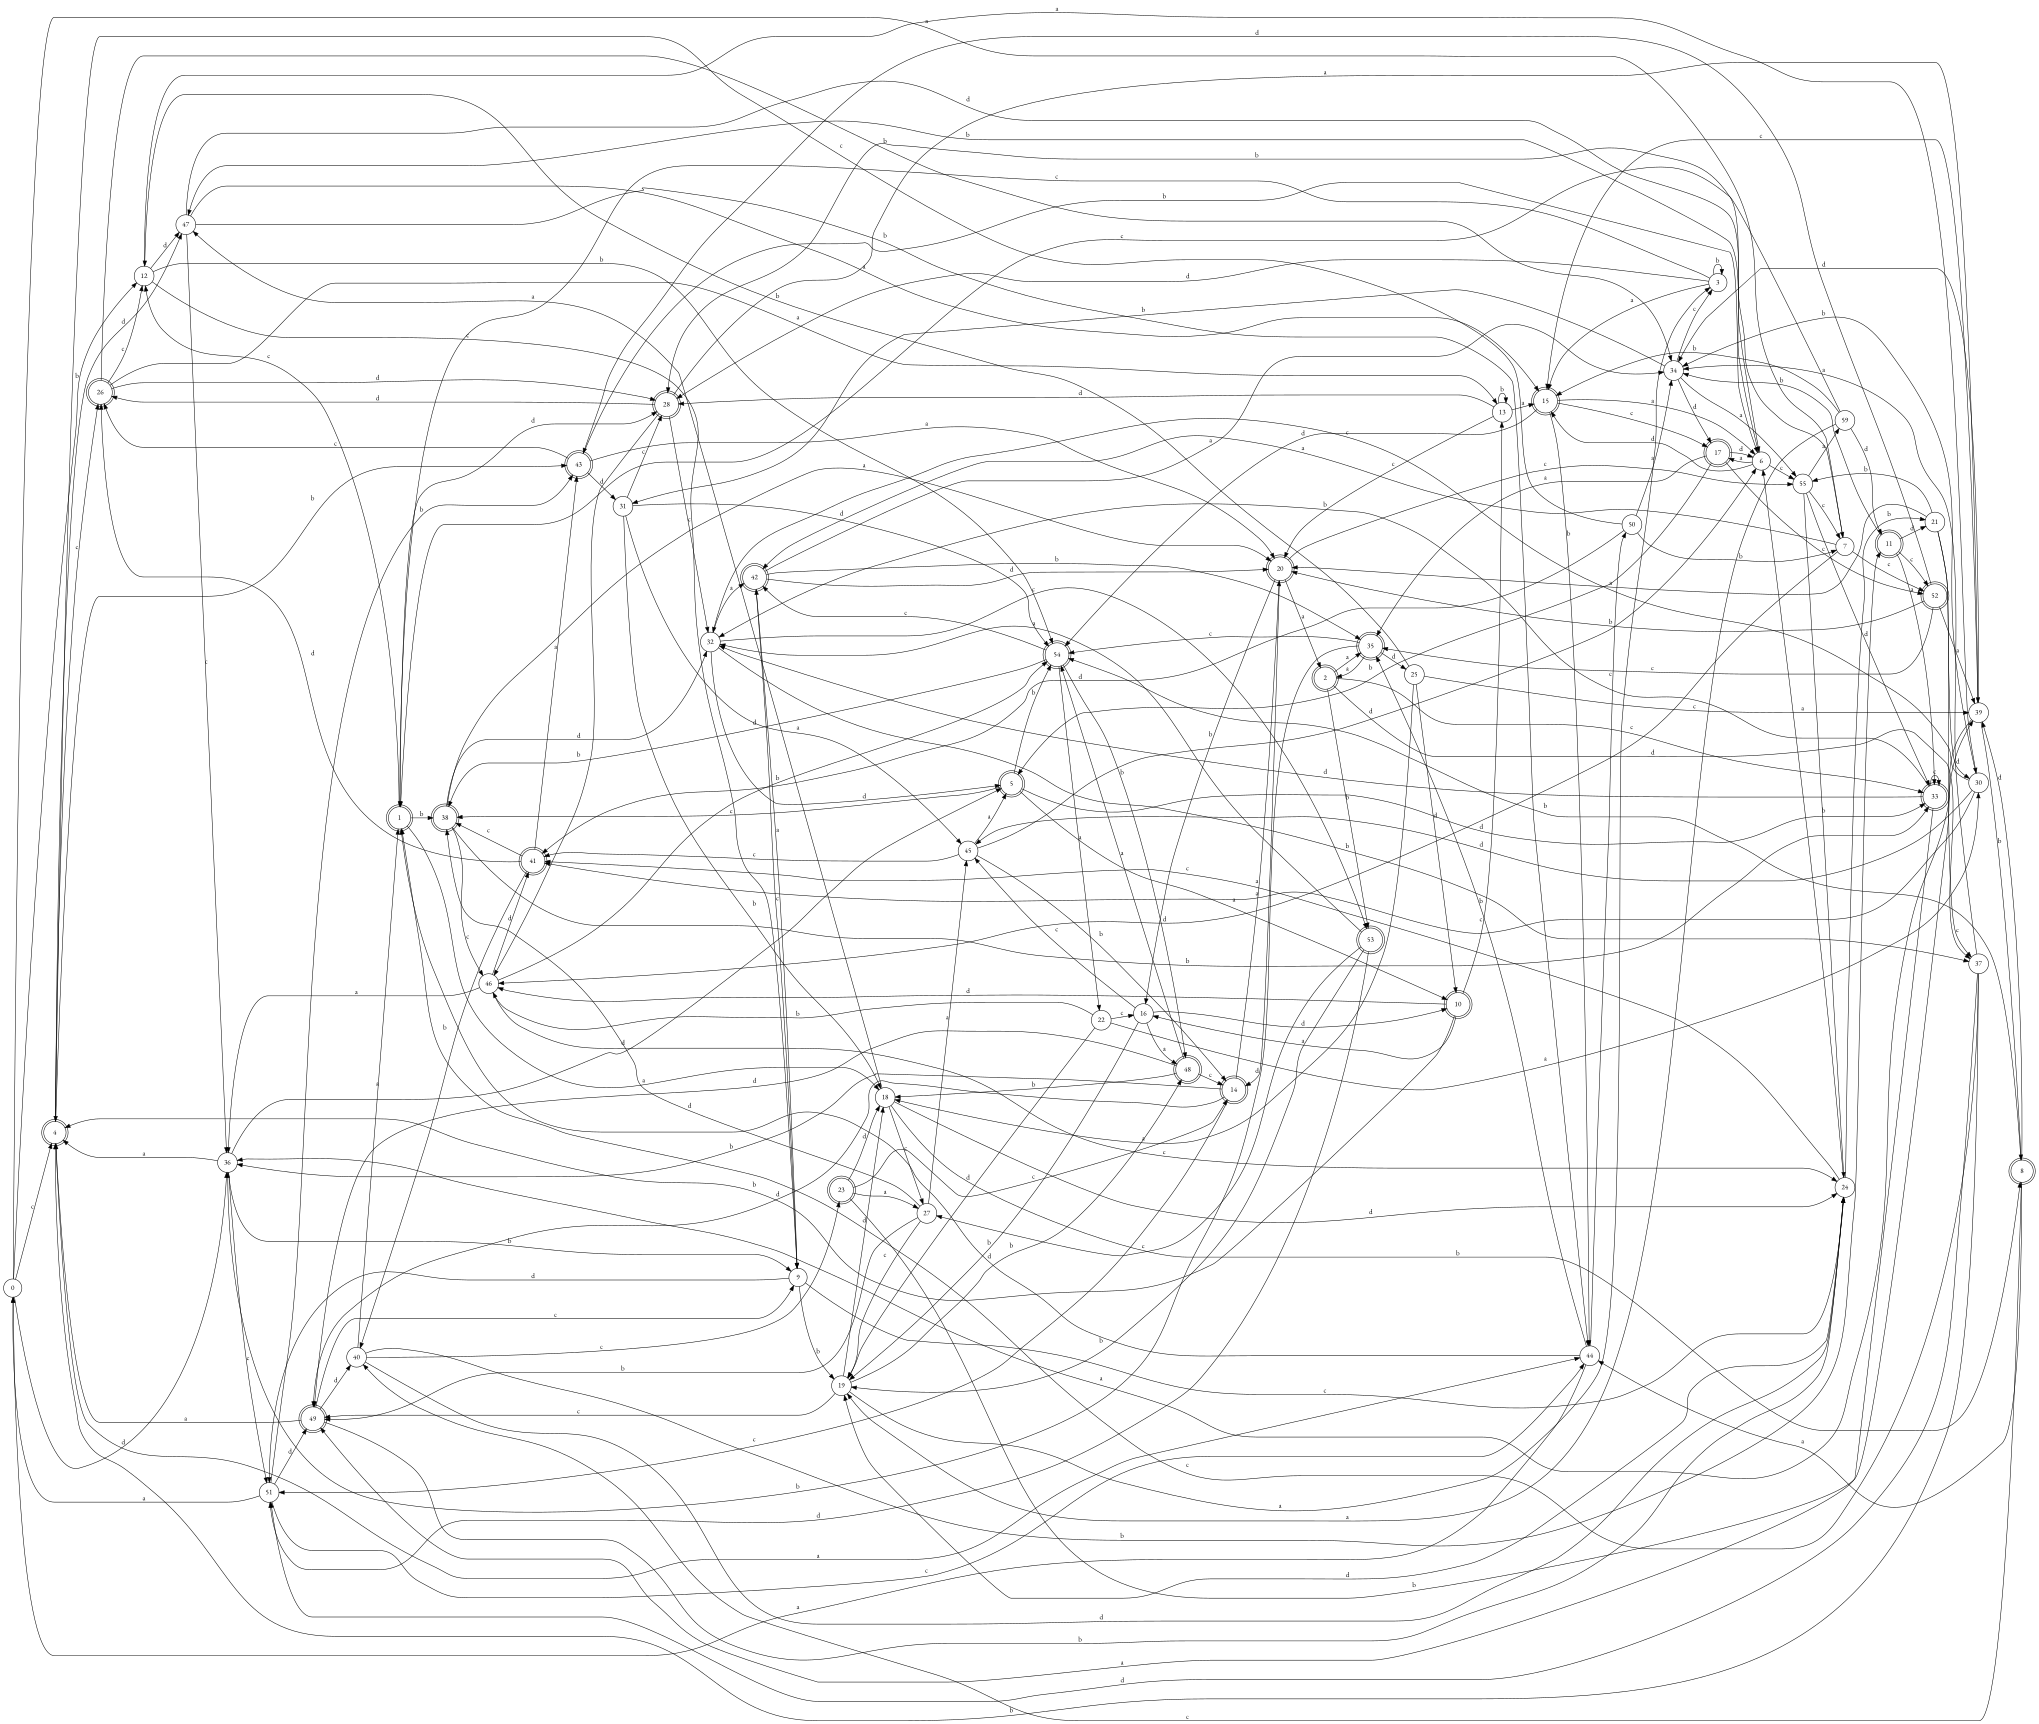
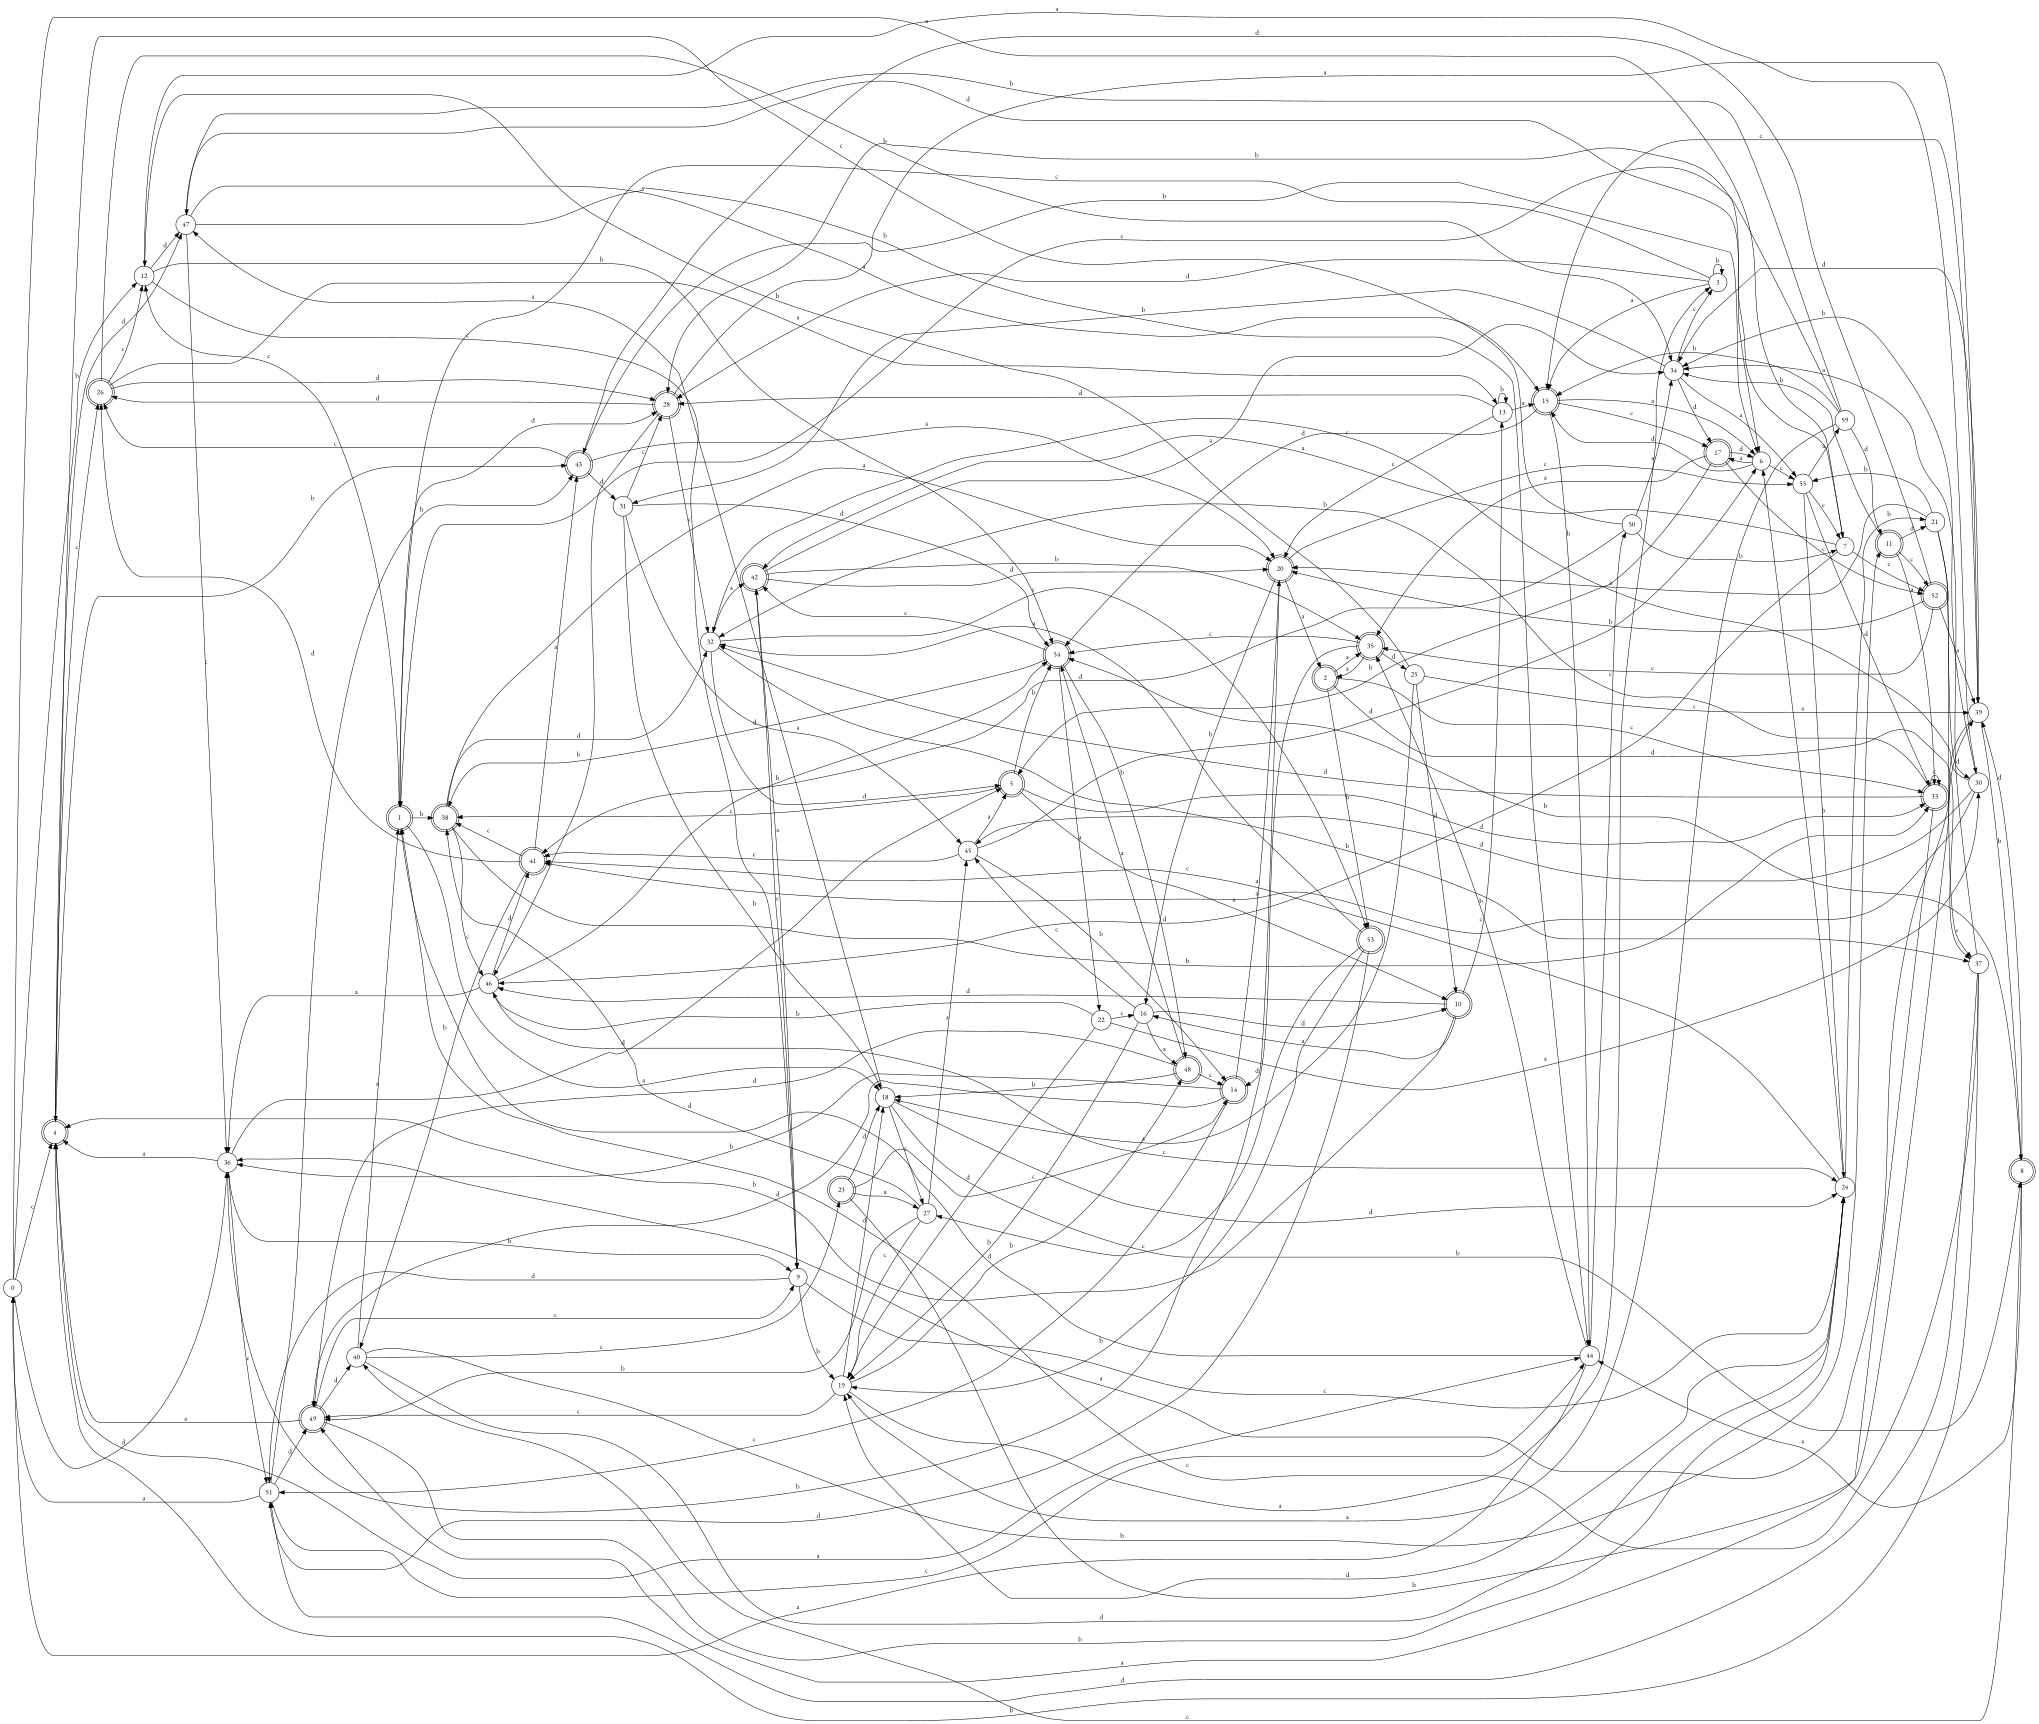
  digraph {
    fontname="EB Garamond"
    rankdir=LR
    node [color=black fillcolor=white fontname="EB Garamond" shape=circle style=filled]
    edge [fontname="EB Garamond"]
    n1 [label=0]
    n2 [label=4 shape=doublecircle style="rounded,filled"]
    n3 [label=7]
    n4 [label=12]
    n5 [label=36]
    n6 [label=26 shape=doublecircle style="rounded,filled"]
    n7 [label=43 shape=doublecircle style="rounded,filled"]
    n8 [label=44]
    n9 [label=47]
    n10 [label=28 shape=doublecircle style="rounded,filled"]
    n11 [label=42 shape=doublecircle style="rounded,filled"]
    n12 [label=46]
    n13 [label=52 shape=doublecircle style="rounded,filled"]
    n14 [label=54 shape=doublecircle style="rounded,filled"]
    n15 [label=9]
    n16 [label=30]
    n17 [label=5 shape=doublecircle style="rounded,filled"]
    n18 [label=51]
    n19 [label=1 shape=doublecircle style="rounded,filled"]
    n20 [label=18]
    n21 [label=38 shape=doublecircle style="rounded,filled"]
    n22 [label=8 shape=doublecircle style="rounded,filled"]
    n23 [label=24]
    n24 [label=27]
    n25 [label=39]
    n26 [label=32]
    n27 [label=33 shape=doublecircle style="rounded,filled"]
    n28 [label=20 shape=doublecircle style="rounded,filled"]
    n29 [label=2 shape=doublecircle style="rounded,filled"]
    n30 [label=35 shape=doublecircle style="rounded,filled"]
    n31 [label=37]
    n32 [label=53 shape=doublecircle style="rounded,filled"]
    n33 [label=49 shape=doublecircle style="rounded,filled"]
    n34 [label=25]
    n35 [label=34]
    n36 [label=19]
    n37 [label=3]
    n38 [label=15 shape=doublecircle style="rounded,filled"]
    n39 [label=6]
    n40 [label=17 shape=doublecircle style="rounded,filled"]
    n41 [label=13]
    n42 [label=31]
    n43 [label=50]
    n44 [label=10 shape=doublecircle style="rounded,filled"]
    n45 [label=16]
    n46 [label=48 shape=doublecircle style="rounded,filled"]
    n47 [label=22]
    n48 [label=55]
    n49 [label=59]
    n50 [label=41 shape=doublecircle style="rounded,filled"]
    n51 [label=40]
    n52 [label=11 shape=doublecircle style="rounded,filled"]
    n53 [label=23 shape=doublecircle style="rounded,filled"]
    n54 [label=21]
    n55 [label=45]
    n56 [label=14 shape=doublecircle style="rounded,filled"]
    n1 -> n2 [label=c]
    n1 -> n3 [label=a]
    n1 -> n4 [label=b]
    n1 -> n5 [label=d]
    n2 -> n6 [label=c]
    n2 -> n7 [label=b]
    n2 -> n8 [label=a]
    n2 -> n9 [label=d]
    n3 -> n10 [label=b]
    n3 -> n11 [label=a]
    n3 -> n12 [label=d]
    n3 -> n13 [label=c]
    n4 -> n9 [label=d]
    n4 -> n14 [label=b]
    n4 -> n15 [label=c]
    n4 -> n16 [label=a]
    n5 -> n2 [label=a]
    n5 -> n15 [label=b]
    n5 -> n17 [label=d]
    n5 -> n18 [label=c]
    n6 -> n4 [label=c]
    n6 -> n10 [label=d]
    n6 -> n35 [label=b]
    n6 -> n41 [label=a]
    n7 -> n6 [label=c]
    n7 -> n28 [label=a]
    n7 -> n39 [label=b]
    n7 -> n42 [label=d]
    n8 -> n1 [label=a]
    n8 -> n19 [label=d]
    n8 -> n30 [label=b]
    n8 -> n43 [label=c]
    n9 -> n5 [label=c]
    n9 -> n8 [label=b]
    n9 -> n38 [label=a]
    n9 -> n39 [label=d]
    n10 -> n6 [label=d]
    n10 -> n12 [label=b]
    n10 -> n25 [label=a]
    n10 -> n26 [label=c]
    n11 -> n15 [label=c]
    n11 -> n28 [label=d]
    n11 -> n30 [label=b]
    n11 -> n35 [label=a]
    n12 -> n5 [label=a]
    n12 -> n14 [label=b]
    n12 -> n23 [label=c]
    n12 -> n50 [label=d]
    n13 -> n7 [label=d]
    n13 -> n25 [label=a]
    n13 -> n28 [label=b]
    n13 -> n30 [label=c]
    n14 -> n11 [label=c]
    n14 -> n21 [label=d]
    n14 -> n46 [label=b]
    n14 -> n47 [label=a]
    n15 -> n11 [label=a]
    n15 -> n18 [label=d]
    n15 -> n23 [label=c]
    n15 -> n36 [label=b]
    n16 -> n26 [label=c]
    n16 -> n35 [label=b]
    n16 -> n50 [label=a]
    n16 -> n55 [label=d]
    n17 -> n14 [label=b]
    n17 -> n21 [label=c]
    n17 -> n27 [label=d]
    n17 -> n44 [label=a]
    n18 -> n1 [label=a]
    n18 -> n7 [label=b]
    n18 -> n8 [label=c]
    n18 -> n33 [label=d]
    n19 -> n4 [label=c]
    n19 -> n10 [label=d]
    n19 -> n20 [label=a]
    n19 -> n21 [label=b]
    n20 -> n9 [label=a]
    n20 -> n22 [label=b]
    n20 -> n23 [label=d]
    n20 -> n24 [label=c]
    n21 -> n12 [label=c]
    n21 -> n26 [label=d]
    n21 -> n27 [label=b]
    n21 -> n28 [label=a]
    n22 -> n8 [label=a]
    n22 -> n14 [label=b]
    n22 -> n25 [label=d]
    n22 -> n51 [label=c]
    n23 -> n36 [label=d]
    n23 -> n39 [label=a]
    n23 -> n50 [label=c]
    n23 -> n54 [label=b]
    n24 -> n21 [label=d]
    n24 -> n33 [label=b]
    n24 -> n36 [label=c]
    n24 -> n55 [label=a]
    n25 -> n5 [label=a]
    n25 -> n22 [label=b]
    n25 -> n35 [label=d]
    n25 -> n38 [label=c]
    n26 -> n11 [label=a]
    n26 -> n17 [label=d]
    n26 -> n31 [label=b]
    n26 -> n32 [label=c]
    n27 -> n26 [label=b]
    n27 -> n26 [label=d]
    n27 -> n27 [label=c]
    n27 -> n33 [label=a]
    n28 -> n29 [label=a]
    n28 -> n45 [label=b]
    n28 -> n48 [label=c]
    n28 -> n56 [label=d]
    n29 -> n27 [label=c]
    n29 -> n30 [label=a]
    n29 -> n31 [label=d]
    n29 -> n32 [label=b]
    n30 -> n5 [label=b]
    n30 -> n14 [label=c]
    n30 -> n29 [label=a]
    n30 -> n34 [label=d]
    n31 -> n2 [label=b]
    n31 -> n18 [label=d]
    n31 -> n19 [label=c]
    n31 -> n35 [label=a]
    n32 -> n18 [label=d]
    n32 -> n24 [label=c]
    n32 -> n26 [label=a]
    n32 -> n36 [label=b]
    n33 -> n2 [label=a]
    n33 -> n15 [label=c]
    n33 -> n23 [label=b]
    n33 -> n51 [label=d]
    n34 -> n4 [label=b]
    n34 -> n20 [label=a]
    n34 -> n25 [label=c]
    n34 -> n44 [label=d]
    n35 -> n37 [label=c]
    n35 -> n40 [label=d]
    n35 -> n42 [label=b]
    n35 -> n48 [label=a]
    n36 -> n20 [label=d]
    n36 -> n33 [label=c]
    n36 -> n37 [label=a]
    n36 -> n46 [label=b]
    n37 -> n10 [label=d]
    n37 -> n19 [label=c]
    n37 -> n37 [label=b]
    n37 -> n38 [label=a]
    n38 -> n8 [label=b]
    n38 -> n14 [label=d]
    n38 -> n39 [label=a]
    n38 -> n40 [label=c]
-   n39 -> n9 [label=b]
+   n49 -> n9 [label=b]
    n39 -> n38 [label=d]
    n39 -> n40 [label=a]
    n39 -> n48 [label=c]
    n40 -> n13 [label=c]
    n40 -> n17 [label=b]
    n40 -> n30 [label=a]
    n40 -> n39 [label=d]
    n41 -> n10 [label=d]
    n41 -> n28 [label=c]
    n41 -> n38 [label=a]
    n41 -> n41 [label=b]
    n42 -> n10 [label=c]
    n42 -> n14 [label=d]
    n42 -> n20 [label=b]
    n42 -> n55 [label=a]
    n43 -> n2 [label=c]
    n43 -> n3 [label=b]
    n43 -> n35 [label=a]
    n43 -> n50 [label=d]
    n44 -> n2 [label=b]
    n44 -> n12 [label=d]
    n44 -> n41 [label=c]
    n44 -> n45 [label=a]
    n45 -> n36 [label=b]
    n45 -> n44 [label=d]
    n45 -> n46 [label=a]
    n45 -> n55 [label=c]
    n46 -> n14 [label=a]
    n46 -> n20 [label=b]
    n46 -> n33 [label=d]
    n46 -> n56 [label=c]
    n47 -> n12 [label=b]
    n47 -> n16 [label=a]
    n47 -> n36 [label=d]
    n47 -> n45 [label=c]
    n48 -> n3 [label=c]
    n48 -> n23 [label=b]
    n48 -> n27 [label=d]
    n48 -> n49 [label=a]
    n49 -> n19 [label=c]
    n49 -> n36 [label=a]
    n49 -> n38 [label=b]
    n49 -> n52 [label=d]
    n50 -> n6 [label=d]
    n50 -> n7 [label=a]
    n50 -> n21 [label=c]
    n50 -> n51 [label=b]
    n51 -> n19 [label=a]
    n51 -> n23 [label=d]
    n51 -> n52 [label=b]
    n51 -> n53 [label=c]
    n52 -> n13 [label=c]
    n52 -> n27 [label=a]
    n52 -> n35 [label=b]
    n52 -> n54 [label=d]
    n53 -> n20 [label=d]
    n53 -> n24 [label=a]
    n53 -> n25 [label=b]
    n53 -> n56 [label=c]
    n54 -> n16 [label=d]
    n54 -> n28 [label=a]
    n54 -> n31 [label=c]
    n54 -> n48 [label=b]
    n55 -> n17 [label=a]
    n55 -> n39 [label=d]
    n55 -> n50 [label=c]
    n55 -> n56 [label=b]
    n56 -> n5 [label=b]
    n56 -> n18 [label=c]
    n56 -> n28 [label=a]
    n56 -> n33 [label=d]
  }
